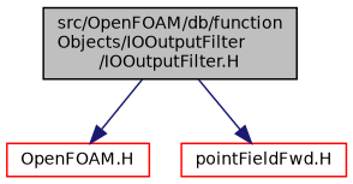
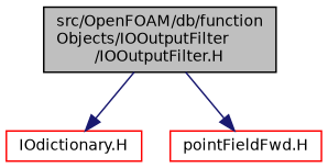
  digraph {
    node [color=red fontname=Helvetica fontsize=10 shape=record]
    edge [color=midnightblue fontname=Helvetica fontsize=10 labelfontname=Helvetica labelfontsize=10 style=solid]
    n1 [color=black fillcolor=grey75 fontcolor=black height=0.2 label="src/OpenFOAM/db/function\lObjects/IOOutputFilter\l/IOOutputFilter.H" style=filled width=0.4]
-   n2 [height=0.2 label="OpenFOAM.H" width=0.4]
+   n2 [height=0.2 label="IOdictionary.H" width=0.4]
    n3 [height=0.2 label="pointFieldFwd.H" width=0.4]
    n1 -> n2
    n1 -> n3
  }
